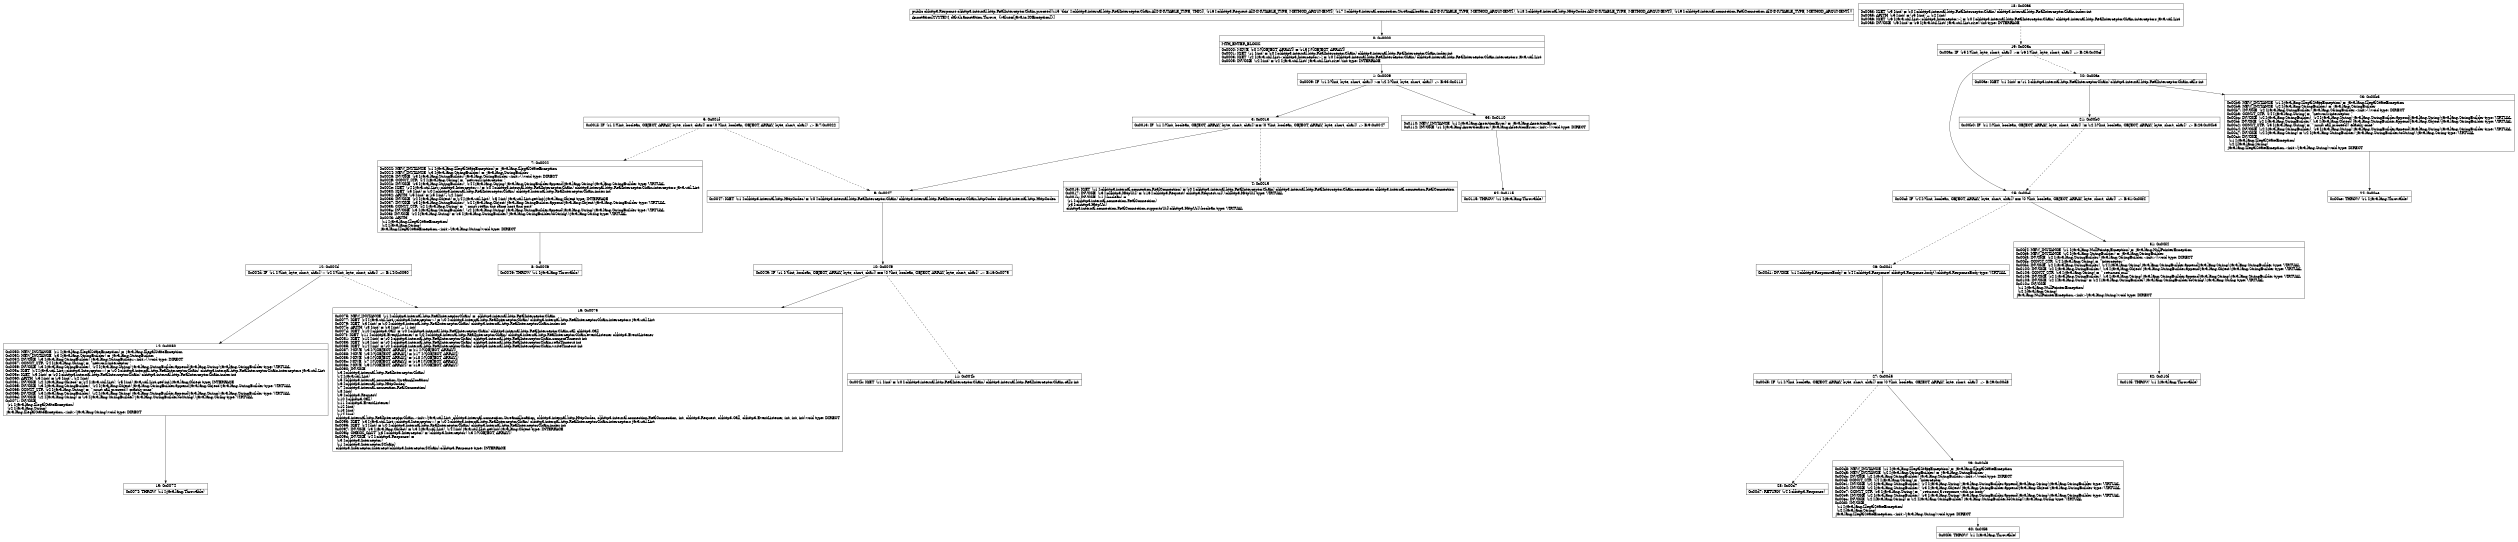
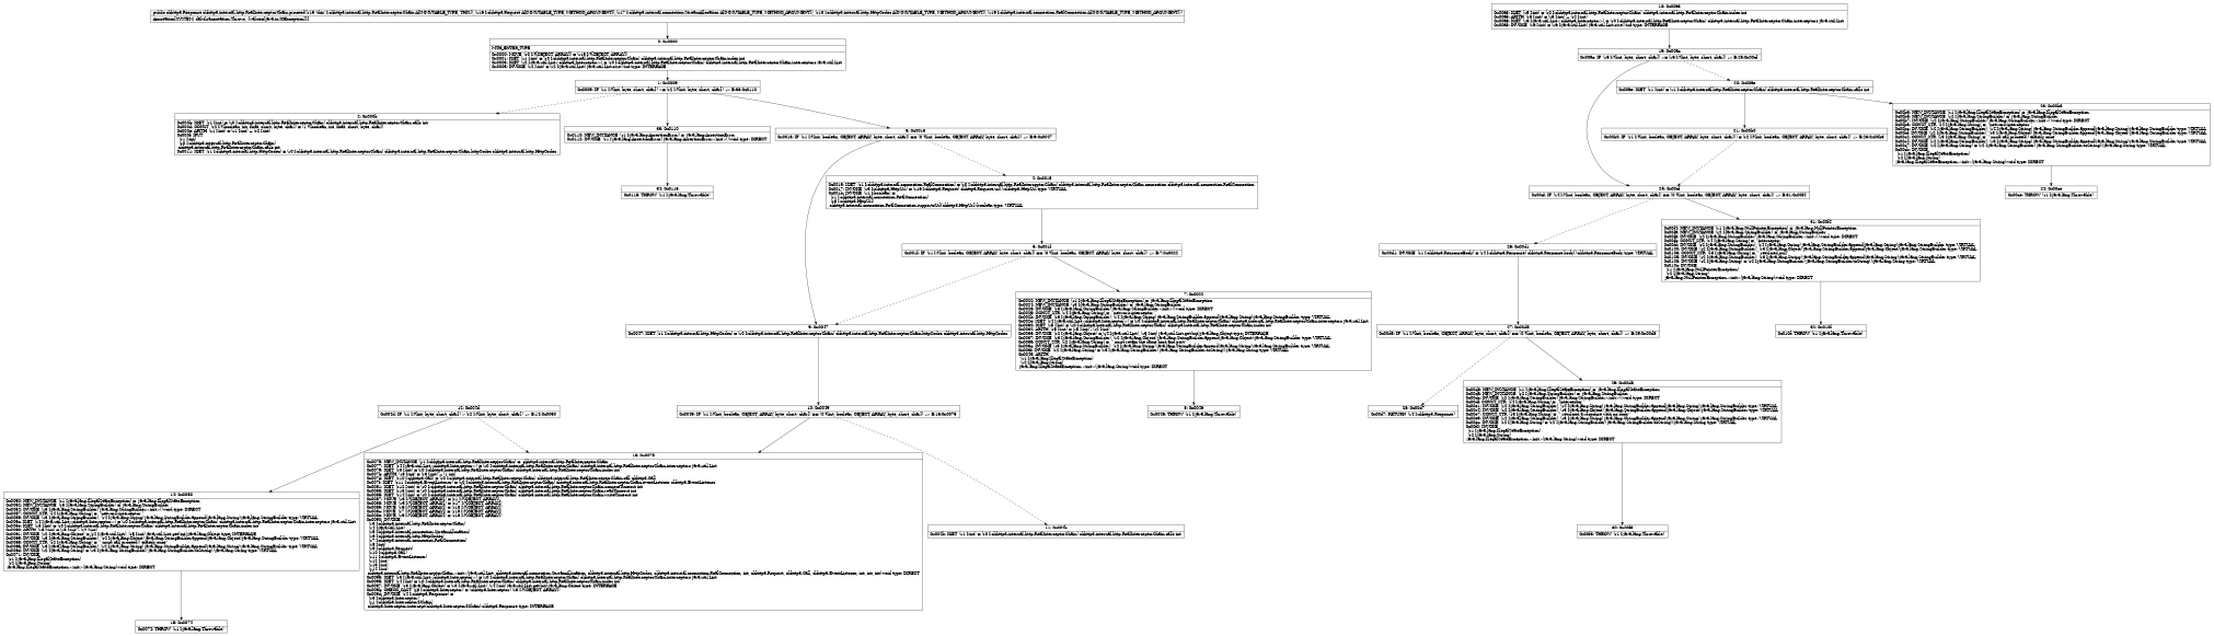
  digraph {
    node [shape=record]
-   n1 [label="{0\:\ 0x0000|MTH_ENTER_BLOCK\l|0x0000: MOVE  (r0 I:?[OBJECT, ARRAY]) = (r15 I:?[OBJECT, ARRAY]) \l0x0001: IGET  (r1 I:int) = (r0 I:okhttp3.internal.http.RealInterceptorChain) okhttp3.internal.http.RealInterceptorChain.index int \l0x0003: IGET  (r2 I:java.util.List\<okhttp3.Interceptor\>) = (r0 I:okhttp3.internal.http.RealInterceptorChain) okhttp3.internal.http.RealInterceptorChain.interceptors java.util.List \l0x0005: INVOKE  (r2 I:int) = (r2 I:java.util.List) java.util.List.size():int type: INTERFACE \l}"]
+   n1 [label="{0\:\ 0x0000|MTH_ENTER_TYPE\l|0x0000: MOVE  (r0 I:?[OBJECT, ARRAY]) = (r15 I:?[OBJECT, ARRAY]) \l0x0001: IGET  (r1 I:int) = (r0 I:okhttp3.internal.http.RealInterceptorChain) okhttp3.internal.http.RealInterceptorChain.index int \l0x0003: IGET  (r2 I:java.util.List\<okhttp3.Interceptor\>) = (r0 I:okhttp3.internal.http.RealInterceptorChain) okhttp3.internal.http.RealInterceptorChain.interceptors java.util.List \l0x0005: INVOKE  (r2 I:int) = (r2 I:java.util.List) java.util.List.size():int type: INTERFACE \l}"]
    n2 [label="{1\:\ 0x0009|0x0009: IF  (r1 I:?[int, byte, short, char]) \>= (r2 I:?[int, byte, short, char])  \-\> B:33:0x0110 \l}"]
+   n3 [label="{2\:\ 0x000b|0x000b: IGET  (r1 I:int) = (r0 I:okhttp3.internal.http.RealInterceptorChain) okhttp3.internal.http.RealInterceptorChain.calls int \l0x000d: CONST  (r2 I:?[boolean, int, float, short, byte, char]) = (1 ?[boolean, int, float, short, byte, char]) \l0x000e: ARITH  (r1 I:int) = (r1 I:int) + (r2 I:int) \l0x000f: IPUT  \l  (r1 I:int)\l  (r0 I:okhttp3.internal.http.RealInterceptorChain)\l okhttp3.internal.http.RealInterceptorChain.calls int \l0x0011: IGET  (r1 I:okhttp3.internal.http.HttpCodec) = (r0 I:okhttp3.internal.http.RealInterceptorChain) okhttp3.internal.http.RealInterceptorChain.httpCodec okhttp3.internal.http.HttpCodec \l}"]
    n4 [label="{33\:\ 0x0110|0x0110: NEW_INSTANCE  (r1 I:java.lang.AssertionError) =  java.lang.AssertionError \l0x0112: INVOKE  (r1 I:java.lang.AssertionError) java.lang.AssertionError.\<init\>():void type: DIRECT \l}"]
    n5 [label="{3\:\ 0x0013|0x0013: IF  (r1 I:?[int, boolean, OBJECT, ARRAY, byte, short, char]) == (0 ?[int, boolean, OBJECT, ARRAY, byte, short, char])  \-\> B:9:0x0047 \l}"]
    n6 [label="{34\:\ 0x0115|0x0115: THROW  (r1 I:java.lang.Throwable) \l}"]
    n7 [label="{4\:\ 0x0015|0x0015: IGET  (r1 I:okhttp3.internal.connection.RealConnection) = (r0 I:okhttp3.internal.http.RealInterceptorChain) okhttp3.internal.http.RealInterceptorChain.connection okhttp3.internal.connection.RealConnection \l0x0017: INVOKE  (r3 I:okhttp3.HttpUrl) = (r16 I:okhttp3.Request) okhttp3.Request.url():okhttp3.HttpUrl type: VIRTUAL \l0x001b: INVOKE  (r1 I:boolean) = \l  (r1 I:okhttp3.internal.connection.RealConnection)\l  (r3 I:okhttp3.HttpUrl)\l okhttp3.internal.connection.RealConnection.supportsUrl(okhttp3.HttpUrl):boolean type: VIRTUAL \l}"]
    n8 [label="{9\:\ 0x0047|0x0047: IGET  (r1 I:okhttp3.internal.http.HttpCodec) = (r0 I:okhttp3.internal.http.RealInterceptorChain) okhttp3.internal.http.RealInterceptorChain.httpCodec okhttp3.internal.http.HttpCodec \l}"]
    n9 [label="{5\:\ 0x001f|0x001f: IF  (r1 I:?[int, boolean, OBJECT, ARRAY, byte, short, char]) == (0 ?[int, boolean, OBJECT, ARRAY, byte, short, char])  \-\> B:7:0x0022 \l}"]
    n10 [label="{10\:\ 0x0049|0x0049: IF  (r1 I:?[int, boolean, OBJECT, ARRAY, byte, short, char]) == (0 ?[int, boolean, OBJECT, ARRAY, byte, short, char])  \-\> B:16:0x0075 \l}"]
    n11 [label="{7\:\ 0x0022|0x0022: NEW_INSTANCE  (r1 I:java.lang.IllegalStateException) =  java.lang.IllegalStateException \l0x0024: NEW_INSTANCE  (r3 I:java.lang.StringBuilder) =  java.lang.StringBuilder \l0x0026: INVOKE  (r3 I:java.lang.StringBuilder) java.lang.StringBuilder.\<init\>():void type: DIRECT \l0x0029: CONST_STR  (r4 I:java.lang.String) =  \"network interceptor \" \l0x002b: INVOKE  (r3 I:java.lang.StringBuilder), (r4 I:java.lang.String) java.lang.StringBuilder.append(java.lang.String):java.lang.StringBuilder type: VIRTUAL \l0x002e: IGET  (r4 I:java.util.List\<okhttp3.Interceptor\>) = (r0 I:okhttp3.internal.http.RealInterceptorChain) okhttp3.internal.http.RealInterceptorChain.interceptors java.util.List \l0x0030: IGET  (r5 I:int) = (r0 I:okhttp3.internal.http.RealInterceptorChain) okhttp3.internal.http.RealInterceptorChain.index int \l0x0032: ARITH  (r5 I:int) = (r5 I:int) \- (r2 I:int) \l0x0033: INVOKE  (r2 I:java.lang.Object) = (r4 I:java.util.List), (r5 I:int) java.util.List.get(int):java.lang.Object type: INTERFACE \l0x0037: INVOKE  (r3 I:java.lang.StringBuilder), (r2 I:java.lang.Object) java.lang.StringBuilder.append(java.lang.Object):java.lang.StringBuilder type: VIRTUAL \l0x003a: CONST_STR  (r2 I:java.lang.String) =  \" must retain the same host and port\" \l0x003c: INVOKE  (r3 I:java.lang.StringBuilder), (r2 I:java.lang.String) java.lang.StringBuilder.append(java.lang.String):java.lang.StringBuilder type: VIRTUAL \l0x003f: INVOKE  (r2 I:java.lang.String) = (r3 I:java.lang.StringBuilder) java.lang.StringBuilder.toString():java.lang.String type: VIRTUAL \l0x0043: ARITH  \l  (r1 I:java.lang.IllegalStateException)\l  (r2 I:java.lang.String)\l java.lang.IllegalStateException.\<init\>(java.lang.String):void type: DIRECT \l}"]
    n12 [label="{8\:\ 0x0046|0x0046: THROW  (r1 I:java.lang.Throwable) \l}"]
    n13 [label="{11\:\ 0x004b|0x004b: IGET  (r1 I:int) = (r0 I:okhttp3.internal.http.RealInterceptorChain) okhttp3.internal.http.RealInterceptorChain.calls int \l}"]
    n14 [label="{16\:\ 0x0075|0x0075: NEW_INSTANCE  (r1 I:okhttp3.internal.http.RealInterceptorChain) =  okhttp3.internal.http.RealInterceptorChain \l0x0077: IGET  (r4 I:java.util.List\<okhttp3.Interceptor\>) = (r0 I:okhttp3.internal.http.RealInterceptorChain) okhttp3.internal.http.RealInterceptorChain.interceptors java.util.List \l0x0079: IGET  (r3 I:int) = (r0 I:okhttp3.internal.http.RealInterceptorChain) okhttp3.internal.http.RealInterceptorChain.index int \l0x007b: ARITH  (r8 I:int) = (r3 I:int) + (1 int) \l0x007d: IGET  (r10 I:okhttp3.Call) = (r0 I:okhttp3.internal.http.RealInterceptorChain) okhttp3.internal.http.RealInterceptorChain.call okhttp3.Call \l0x007f: IGET  (r11 I:okhttp3.EventListener) = (r0 I:okhttp3.internal.http.RealInterceptorChain) okhttp3.internal.http.RealInterceptorChain.eventListener okhttp3.EventListener \l0x0081: IGET  (r12 I:int) = (r0 I:okhttp3.internal.http.RealInterceptorChain) okhttp3.internal.http.RealInterceptorChain.connectTimeout int \l0x0083: IGET  (r13 I:int) = (r0 I:okhttp3.internal.http.RealInterceptorChain) okhttp3.internal.http.RealInterceptorChain.readTimeout int \l0x0085: IGET  (r14 I:int) = (r0 I:okhttp3.internal.http.RealInterceptorChain) okhttp3.internal.http.RealInterceptorChain.writeTimeout int \l0x0087: MOVE  (r3 I:?[OBJECT, ARRAY]) = (r1 I:?[OBJECT, ARRAY]) \l0x0088: MOVE  (r5 I:?[OBJECT, ARRAY]) = (r17 I:?[OBJECT, ARRAY]) \l0x008a: MOVE  (r6 I:?[OBJECT, ARRAY]) = (r18 I:?[OBJECT, ARRAY]) \l0x008c: MOVE  (r7 I:?[OBJECT, ARRAY]) = (r19 I:?[OBJECT, ARRAY]) \l0x008e: MOVE  (r9 I:?[OBJECT, ARRAY]) = (r16 I:?[OBJECT, ARRAY]) \l0x0090: INVOKE  \l  (r3 I:okhttp3.internal.http.RealInterceptorChain)\l  (r4 I:java.util.List)\l  (r5 I:okhttp3.internal.connection.StreamAllocation)\l  (r6 I:okhttp3.internal.http.HttpCodec)\l  (r7 I:okhttp3.internal.connection.RealConnection)\l  (r8 I:int)\l  (r9 I:okhttp3.Request)\l  (r10 I:okhttp3.Call)\l  (r11 I:okhttp3.EventListener)\l  (r12 I:int)\l  (r13 I:int)\l  (r14 I:int)\l okhttp3.internal.http.RealInterceptorChain.\<init\>(java.util.List, okhttp3.internal.connection.StreamAllocation, okhttp3.internal.http.HttpCodec, okhttp3.internal.connection.RealConnection, int, okhttp3.Request, okhttp3.Call, okhttp3.EventListener, int, int, int):void type: DIRECT \l0x0093: IGET  (r3 I:java.util.List\<okhttp3.Interceptor\>) = (r0 I:okhttp3.internal.http.RealInterceptorChain) okhttp3.internal.http.RealInterceptorChain.interceptors java.util.List \l0x0095: IGET  (r4 I:int) = (r0 I:okhttp3.internal.http.RealInterceptorChain) okhttp3.internal.http.RealInterceptorChain.index int \l0x0097: INVOKE  (r3 I:java.lang.Object) = (r3 I:java.util.List), (r4 I:int) java.util.List.get(int):java.lang.Object type: INTERFACE \l0x009b: CHECK_CAST  (r3 I:okhttp3.Interceptor) = (okhttp3.Interceptor) (r3 I:?[OBJECT, ARRAY]) \l0x009d: INVOKE  (r4 I:okhttp3.Response) = \l  (r3 I:okhttp3.Interceptor)\l  (r1 I:okhttp3.Interceptor$Chain)\l okhttp3.Interceptor.intercept(okhttp3.Interceptor$Chain):okhttp3.Response type: INTERFACE \l}"]
    n15 [label="{12\:\ 0x004d|0x004d: IF  (r1 I:?[int, byte, short, char]) \> (r2 I:?[int, byte, short, char])  \-\> B:14:0x0050 \l}"]
    n16 [label="{14\:\ 0x0050|0x0050: NEW_INSTANCE  (r1 I:java.lang.IllegalStateException) =  java.lang.IllegalStateException \l0x0052: NEW_INSTANCE  (r3 I:java.lang.StringBuilder) =  java.lang.StringBuilder \l0x0054: INVOKE  (r3 I:java.lang.StringBuilder) java.lang.StringBuilder.\<init\>():void type: DIRECT \l0x0057: CONST_STR  (r4 I:java.lang.String) =  \"network interceptor \" \l0x0059: INVOKE  (r3 I:java.lang.StringBuilder), (r4 I:java.lang.String) java.lang.StringBuilder.append(java.lang.String):java.lang.StringBuilder type: VIRTUAL \l0x005c: IGET  (r4 I:java.util.List\<okhttp3.Interceptor\>) = (r0 I:okhttp3.internal.http.RealInterceptorChain) okhttp3.internal.http.RealInterceptorChain.interceptors java.util.List \l0x005e: IGET  (r5 I:int) = (r0 I:okhttp3.internal.http.RealInterceptorChain) okhttp3.internal.http.RealInterceptorChain.index int \l0x0060: ARITH  (r5 I:int) = (r5 I:int) \- (r2 I:int) \l0x0061: INVOKE  (r2 I:java.lang.Object) = (r4 I:java.util.List), (r5 I:int) java.util.List.get(int):java.lang.Object type: INTERFACE \l0x0065: INVOKE  (r3 I:java.lang.StringBuilder), (r2 I:java.lang.Object) java.lang.StringBuilder.append(java.lang.Object):java.lang.StringBuilder type: VIRTUAL \l0x0068: CONST_STR  (r2 I:java.lang.String) =  \" must call proceed() exactly once\" \l0x006a: INVOKE  (r3 I:java.lang.StringBuilder), (r2 I:java.lang.String) java.lang.StringBuilder.append(java.lang.String):java.lang.StringBuilder type: VIRTUAL \l0x006d: INVOKE  (r2 I:java.lang.String) = (r3 I:java.lang.StringBuilder) java.lang.StringBuilder.toString():java.lang.String type: VIRTUAL \l0x0071: INVOKE  \l  (r1 I:java.lang.IllegalStateException)\l  (r2 I:java.lang.String)\l java.lang.IllegalStateException.\<init\>(java.lang.String):void type: DIRECT \l}"]
    n17 [label="{15\:\ 0x0074|0x0074: THROW  (r1 I:java.lang.Throwable) \l}"]
    n18 [label="{18\:\ 0x00a3|0x00a3: IGET  (r5 I:int) = (r0 I:okhttp3.internal.http.RealInterceptorChain) okhttp3.internal.http.RealInterceptorChain.index int \l0x00a5: ARITH  (r5 I:int) = (r5 I:int) + (r2 I:int) \l0x00a6: IGET  (r6 I:java.util.List\<okhttp3.Interceptor\>) = (r0 I:okhttp3.internal.http.RealInterceptorChain) okhttp3.internal.http.RealInterceptorChain.interceptors java.util.List \l0x00a8: INVOKE  (r6 I:int) = (r6 I:java.util.List) java.util.List.size():int type: INTERFACE \l}"]
    n19 [label="{19\:\ 0x00ac|0x00ac: IF  (r5 I:?[int, byte, short, char]) \>= (r6 I:?[int, byte, short, char])  \-\> B:25:0x00cf \l}"]
    n20 [label="{25\:\ 0x00cf|0x00cf: IF  (r4 I:?[int, boolean, OBJECT, ARRAY, byte, short, char]) == (0 ?[int, boolean, OBJECT, ARRAY, byte, short, char])  \-\> B:31:0x00f4 \l}"]
    n21 [label="{26\:\ 0x00d1|0x00d1: INVOKE  (r1 I:okhttp3.ResponseBody) = (r4 I:okhttp3.Response) okhttp3.Response.body():okhttp3.ResponseBody type: VIRTUAL \l}"]
    n22 [label="{31\:\ 0x00f4|0x00f4: NEW_INSTANCE  (r1 I:java.lang.NullPointerException) =  java.lang.NullPointerException \l0x00f6: NEW_INSTANCE  (r2 I:java.lang.StringBuilder) =  java.lang.StringBuilder \l0x00f8: INVOKE  (r2 I:java.lang.StringBuilder) java.lang.StringBuilder.\<init\>():void type: DIRECT \l0x00fb: CONST_STR  (r4 I:java.lang.String) =  \"interceptor \" \l0x00fd: INVOKE  (r2 I:java.lang.StringBuilder), (r4 I:java.lang.String) java.lang.StringBuilder.append(java.lang.String):java.lang.StringBuilder type: VIRTUAL \l0x0100: INVOKE  (r2 I:java.lang.StringBuilder), (r3 I:java.lang.Object) java.lang.StringBuilder.append(java.lang.Object):java.lang.StringBuilder type: VIRTUAL \l0x0103: CONST_STR  (r3 I:java.lang.String) =  \" returned null\" \l0x0105: INVOKE  (r2 I:java.lang.StringBuilder), (r3 I:java.lang.String) java.lang.StringBuilder.append(java.lang.String):java.lang.StringBuilder type: VIRTUAL \l0x0108: INVOKE  (r2 I:java.lang.String) = (r2 I:java.lang.StringBuilder) java.lang.StringBuilder.toString():java.lang.String type: VIRTUAL \l0x010c: INVOKE  \l  (r1 I:java.lang.NullPointerException)\l  (r2 I:java.lang.String)\l java.lang.NullPointerException.\<init\>(java.lang.String):void type: DIRECT \l}"]
    n23 [label="{20\:\ 0x00ae|0x00ae: IGET  (r1 I:int) = (r1 I:okhttp3.internal.http.RealInterceptorChain) okhttp3.internal.http.RealInterceptorChain.calls int \l}"]
    n24 [label="{21\:\ 0x00b0|0x00b0: IF  (r1 I:?[int, boolean, OBJECT, ARRAY, byte, short, char]) != (r2 I:?[int, boolean, OBJECT, ARRAY, byte, short, char])  \-\> B:23:0x00b3 \l}"]
    n25 [label="{23\:\ 0x00b3|0x00b3: NEW_INSTANCE  (r1 I:java.lang.IllegalStateException) =  java.lang.IllegalStateException \l0x00b5: NEW_INSTANCE  (r2 I:java.lang.StringBuilder) =  java.lang.StringBuilder \l0x00b7: INVOKE  (r2 I:java.lang.StringBuilder) java.lang.StringBuilder.\<init\>():void type: DIRECT \l0x00ba: CONST_STR  (r4 I:java.lang.String) =  \"network interceptor \" \l0x00bc: INVOKE  (r2 I:java.lang.StringBuilder), (r4 I:java.lang.String) java.lang.StringBuilder.append(java.lang.String):java.lang.StringBuilder type: VIRTUAL \l0x00bf: INVOKE  (r2 I:java.lang.StringBuilder), (r3 I:java.lang.Object) java.lang.StringBuilder.append(java.lang.Object):java.lang.StringBuilder type: VIRTUAL \l0x00c2: CONST_STR  (r3 I:java.lang.String) =  \" must call proceed() exactly once\" \l0x00c4: INVOKE  (r2 I:java.lang.StringBuilder), (r3 I:java.lang.String) java.lang.StringBuilder.append(java.lang.String):java.lang.StringBuilder type: VIRTUAL \l0x00c7: INVOKE  (r2 I:java.lang.String) = (r2 I:java.lang.StringBuilder) java.lang.StringBuilder.toString():java.lang.String type: VIRTUAL \l0x00cb: INVOKE  \l  (r1 I:java.lang.IllegalStateException)\l  (r2 I:java.lang.String)\l java.lang.IllegalStateException.\<init\>(java.lang.String):void type: DIRECT \l}"]
    n26 [label="{24\:\ 0x00ce|0x00ce: THROW  (r1 I:java.lang.Throwable) \l}"]
    n27 [label="{27\:\ 0x00d5|0x00d5: IF  (r1 I:?[int, boolean, OBJECT, ARRAY, byte, short, char]) == (0 ?[int, boolean, OBJECT, ARRAY, byte, short, char])  \-\> B:29:0x00d8 \l}"]
    n28 [label="{32\:\ 0x010f|0x010f: THROW  (r1 I:java.lang.Throwable) \l}"]
    n29 [label="{28\:\ 0x00d7|0x00d7: RETURN  (r4 I:okhttp3.Response) \l}"]
    n30 [label="{29\:\ 0x00d8|0x00d8: NEW_INSTANCE  (r1 I:java.lang.IllegalStateException) =  java.lang.IllegalStateException \l0x00da: NEW_INSTANCE  (r2 I:java.lang.StringBuilder) =  java.lang.StringBuilder \l0x00dc: INVOKE  (r2 I:java.lang.StringBuilder) java.lang.StringBuilder.\<init\>():void type: DIRECT \l0x00df: CONST_STR  (r4 I:java.lang.String) =  \"interceptor \" \l0x00e1: INVOKE  (r2 I:java.lang.StringBuilder), (r4 I:java.lang.String) java.lang.StringBuilder.append(java.lang.String):java.lang.StringBuilder type: VIRTUAL \l0x00e4: INVOKE  (r2 I:java.lang.StringBuilder), (r3 I:java.lang.Object) java.lang.StringBuilder.append(java.lang.Object):java.lang.StringBuilder type: VIRTUAL \l0x00e7: CONST_STR  (r3 I:java.lang.String) =  \" returned a response with no body\" \l0x00e9: INVOKE  (r2 I:java.lang.StringBuilder), (r3 I:java.lang.String) java.lang.StringBuilder.append(java.lang.String):java.lang.StringBuilder type: VIRTUAL \l0x00ec: INVOKE  (r2 I:java.lang.String) = (r2 I:java.lang.StringBuilder) java.lang.StringBuilder.toString():java.lang.String type: VIRTUAL \l0x00f0: INVOKE  \l  (r1 I:java.lang.IllegalStateException)\l  (r2 I:java.lang.String)\l java.lang.IllegalStateException.\<init\>(java.lang.String):void type: DIRECT \l}"]
    n31 [label="{30\:\ 0x00f3|0x00f3: THROW  (r1 I:java.lang.Throwable) \l}"]
    n32 [label="{public okhttp3.Response okhttp3.internal.http.RealInterceptorChain.proceed((r15 'this' I:okhttp3.internal.http.RealInterceptorChain A[IMMUTABLE_TYPE, THIS]), (r16 I:okhttp3.Request A[IMMUTABLE_TYPE, METHOD_ARGUMENT]), (r17 I:okhttp3.internal.connection.StreamAllocation A[IMMUTABLE_TYPE, METHOD_ARGUMENT]), (r18 I:okhttp3.internal.http.HttpCodec A[IMMUTABLE_TYPE, METHOD_ARGUMENT]), (r19 I:okhttp3.internal.connection.RealConnection A[IMMUTABLE_TYPE, METHOD_ARGUMENT]))  | Annotation[SYSTEM, dalvik.annotation.Throws, \{value=[java.io.IOException]\}]\l}"]
    n1 -> n2
+   n2 -> n3 [style=dashed]
    n2 -> n4
    n2 -> n5
    n4 -> n6
    n5 -> n7 [style=dashed]
    n5 -> n8
+   n7 -> n9
    n8 -> n10
    n9 -> n8 [style=dashed]
-   n9 -> n11 [style=dashed]
+   n9 -> n11
    n10 -> n13 [style=dashed]
    n10 -> n14
    n11 -> n12
    n15 -> n14 [style=dashed]
    n15 -> n16
    n16 -> n17
-   n18 -> n19 [style=dashed]
+   n18 -> n19
    n19 -> n20
    n19 -> n23 [style=dashed]
    n20 -> n21 [style=dashed]
    n20 -> n22
    n21 -> n27
    n22 -> n28
    n23 -> n24
    n23 -> n25
    n24 -> n20 [style=dashed]
    n25 -> n26
    n27 -> n29 [style=dashed]
    n27 -> n30
    n30 -> n31
    n32 -> n1
  }
